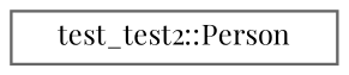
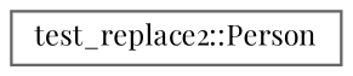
  digraph {
    rankdir=LR
    fontname="Playfair Display"
-   n1 [color=grey40 fillcolor=white fontname="Playfair Display" fontsize=10 height=0.2 label="test_test2::Person" shape=box style=filled width=0.4]
+   n1 [color=grey40 fillcolor=white fontname="Playfair Display" fontsize=10 height=0.2 label="test_replace2::Person" shape=box style=filled width=0.4]
  }
